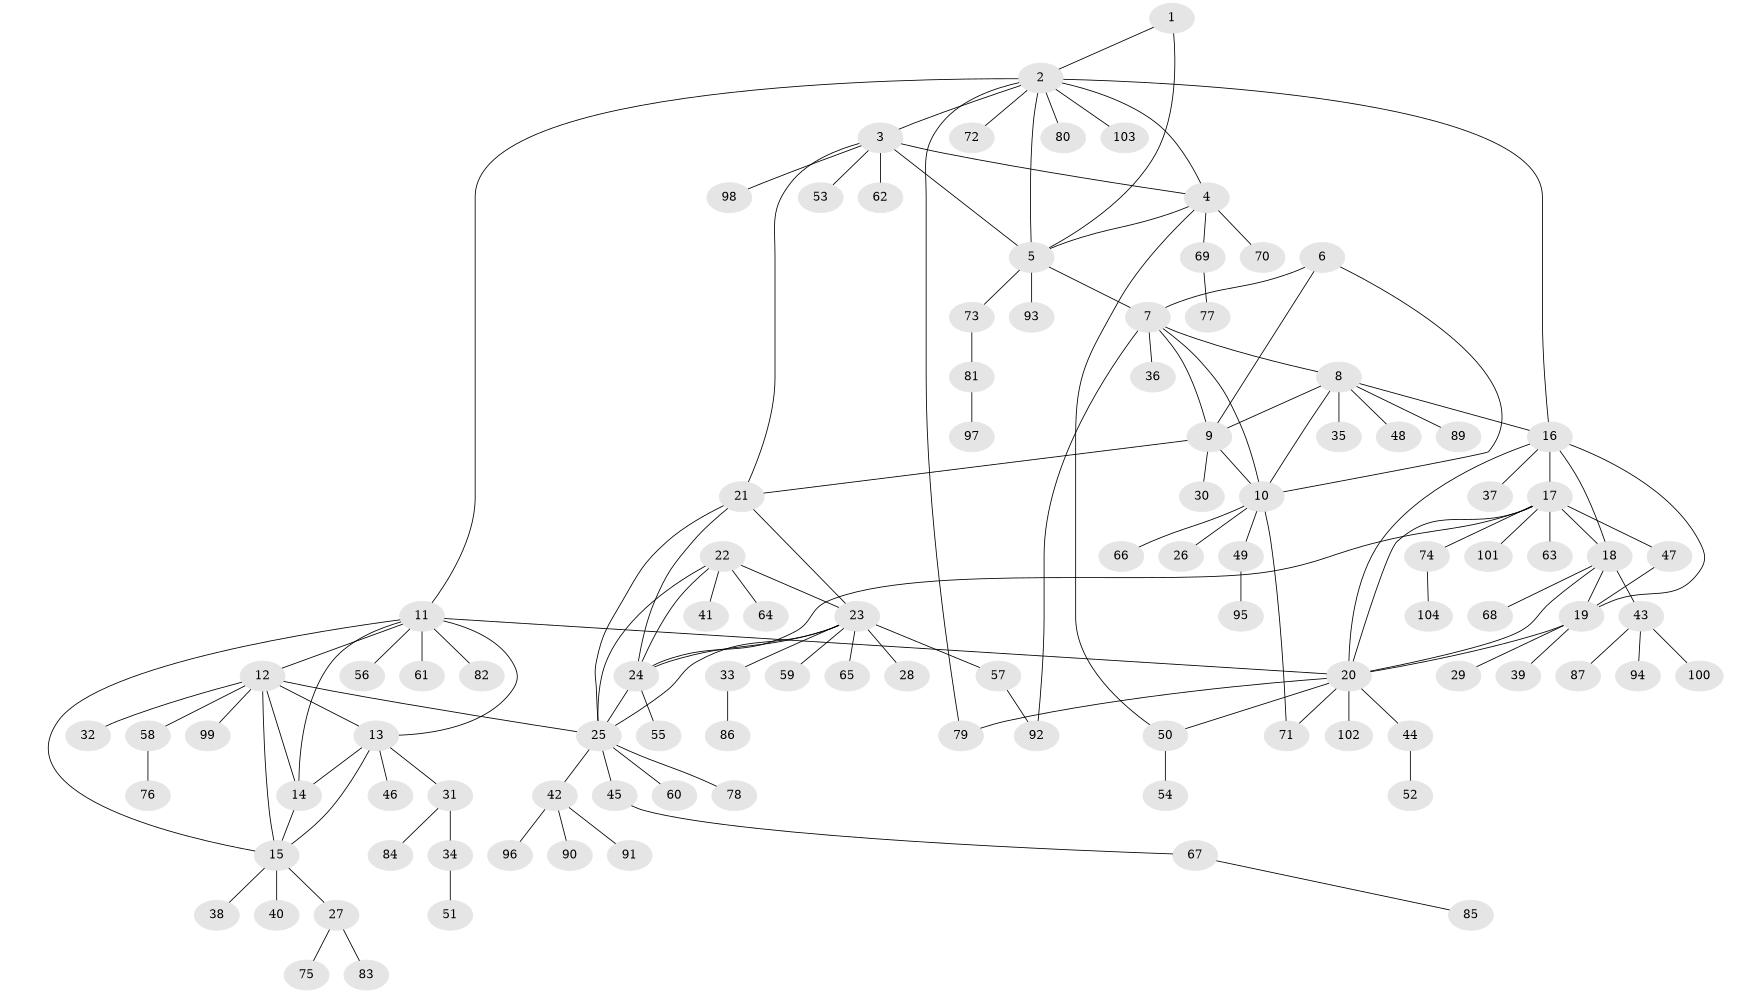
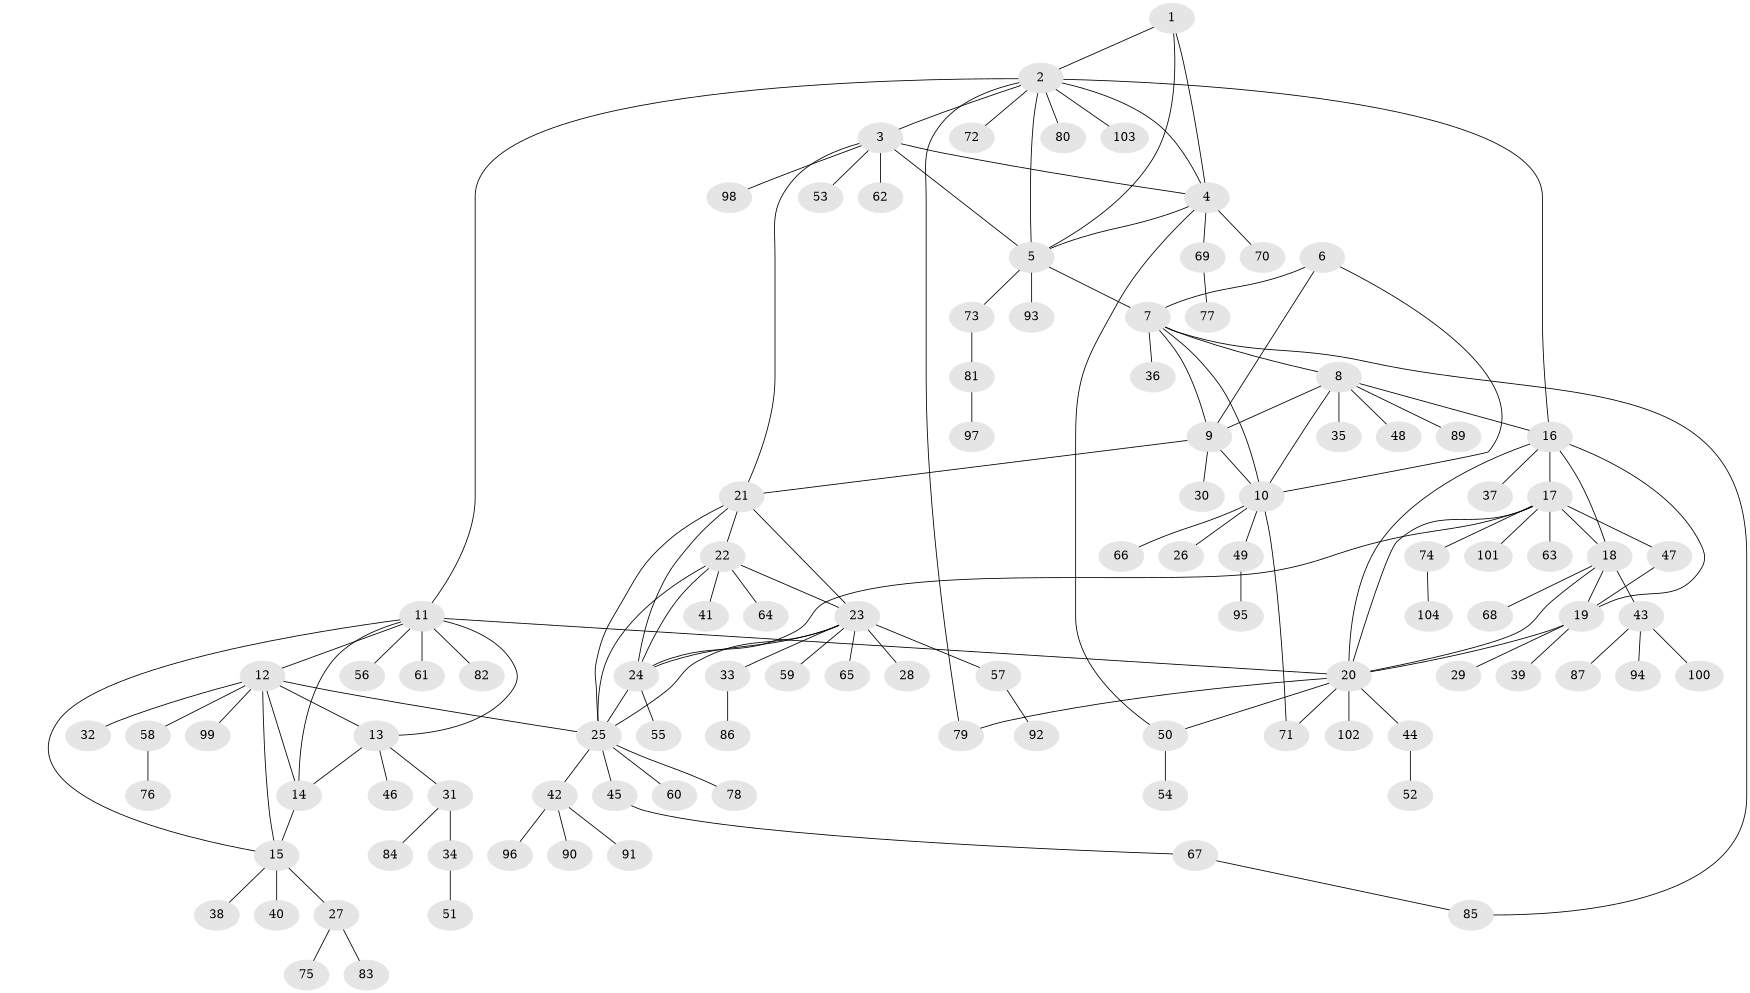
  graph {
    node [color=gray90 style=filled]
    1
    2
    4
    5
    3
    11
    16
    72
    79
    80
    103
    21
    53
    62
    98
    50
    69
    70
    7
    73
    93
    12
    13
    14
    15
    20
    56
    61
    82
    17
    18
    19
    37
    25
    24
    22
    23
    54
    77
    8
    9
    10
    36
    85
    81
    6
    35
    48
    89
    30
    26
    49
    66
    71
    95
    32
    58
    99
    31
    46
    27
    38
    40
    44
    102
    42
    45
    60
    78
    76
    34
    84
    75
    83
    47
    63
    74
    101
    43
    68
    29
    39
    55
    104
    87
    94
    100
    52
    41
    64
    28
    33
    57
    59
    65
    86
    92
    90
    91
    96
    67
    51
    97
    1 -- 2
+   1 -- 4
    1 -- 5
    2 -- 4
    2 -- 5
    2 -- 3
    2 -- 11
    2 -- 16
    2 -- 72
    2 -- 79
    2 -- 80
    2 -- 103
    4 -- 5
    4 -- 50
    4 -- 69
    4 -- 70
    5 -- 7
    5 -- 73
    5 -- 93
    3 -- 4
    3 -- 5
    3 -- 21
    3 -- 53
    3 -- 62
    3 -- 98
    11 -- 12
    11 -- 13
    11 -- 14
    11 -- 15
    11 -- 20
    11 -- 56
    11 -- 61
    11 -- 82
    16 -- 20
    16 -- 17
    16 -- 18
    16 -- 19
    16 -- 37
    21 -- 25
    21 -- 24
+   21 -- 22
    21 -- 23
    50 -- 54
    69 -- 77
    7 -- 8
    7 -- 9
    7 -- 10
    7 -- 36
-   7 -- 92
+   7 -- 85
    73 -- 81
    12 -- 13
    12 -- 14
    12 -- 15
    12 -- 25
    12 -- 32
    12 -- 58
    12 -- 99
    13 -- 14
-   13 -- 15
    13 -- 31
    13 -- 46
    14 -- 15
    15 -- 27
    15 -- 38
    15 -- 40
    20 -- 79
    20 -- 50
    20 -- 71
    20 -- 44
    20 -- 102
    17 -- 20
    17 -- 18
    17 -- 24
    17 -- 47
    17 -- 63
    17 -- 74
    17 -- 101
    18 -- 20
    18 -- 19
    18 -- 43
    18 -- 68
    19 -- 20
    19 -- 29
    19 -- 39
    25 -- 42
    25 -- 45
    25 -- 60
    25 -- 78
    24 -- 25
    24 -- 55
    22 -- 25
    22 -- 24
    22 -- 23
    22 -- 41
    22 -- 64
    23 -- 25
    23 -- 24
    23 -- 28
    23 -- 33
    23 -- 57
    23 -- 59
    23 -- 65
    8 -- 16
    8 -- 9
    8 -- 10
    8 -- 35
    8 -- 48
    8 -- 89
    9 -- 21
    9 -- 10
    9 -- 30
    10 -- 26
    10 -- 49
    10 -- 66
    10 -- 71
    81 -- 97
    6 -- 7
    6 -- 9
    6 -- 10
    49 -- 95
    58 -- 76
    31 -- 34
    31 -- 84
    27 -- 75
    27 -- 83
    44 -- 52
    42 -- 90
    42 -- 91
    42 -- 96
    45 -- 67
    34 -- 51
    47 -- 19
    74 -- 104
    43 -- 87
    43 -- 94
    43 -- 100
    33 -- 86
    57 -- 92
    67 -- 85
  }
